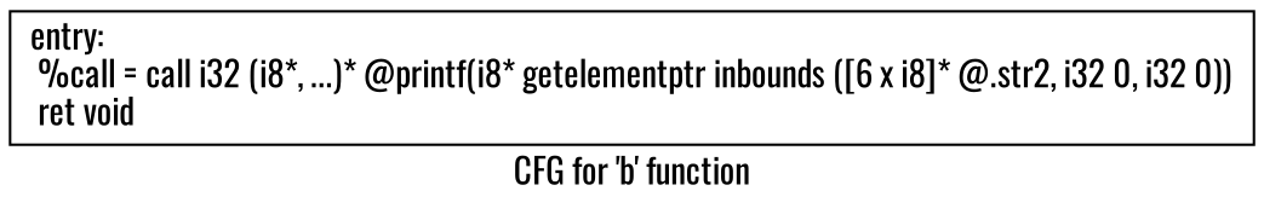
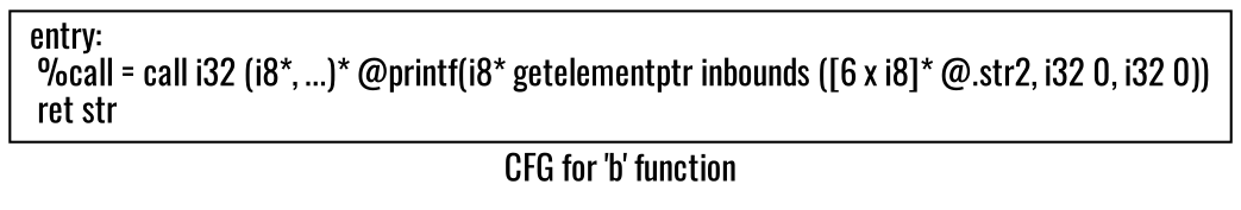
  digraph {
    label="CFG for 'b' function"
    fontname=Oswald
-   n1 [label="{entry:\l  %call = call i32 (i8*, ...)* @printf(i8* getelementptr inbounds ([6 x i8]* @.str2, i32 0, i32 0))\l  ret void\l}" shape=record fontname=Oswald]
+   n1 [label="{entry:\l  %call = call i32 (i8*, ...)* @printf(i8* getelementptr inbounds ([6 x i8]* @.str2, i32 0, i32 0))\l  ret str\l}" shape=record fontname=Oswald]
  }
